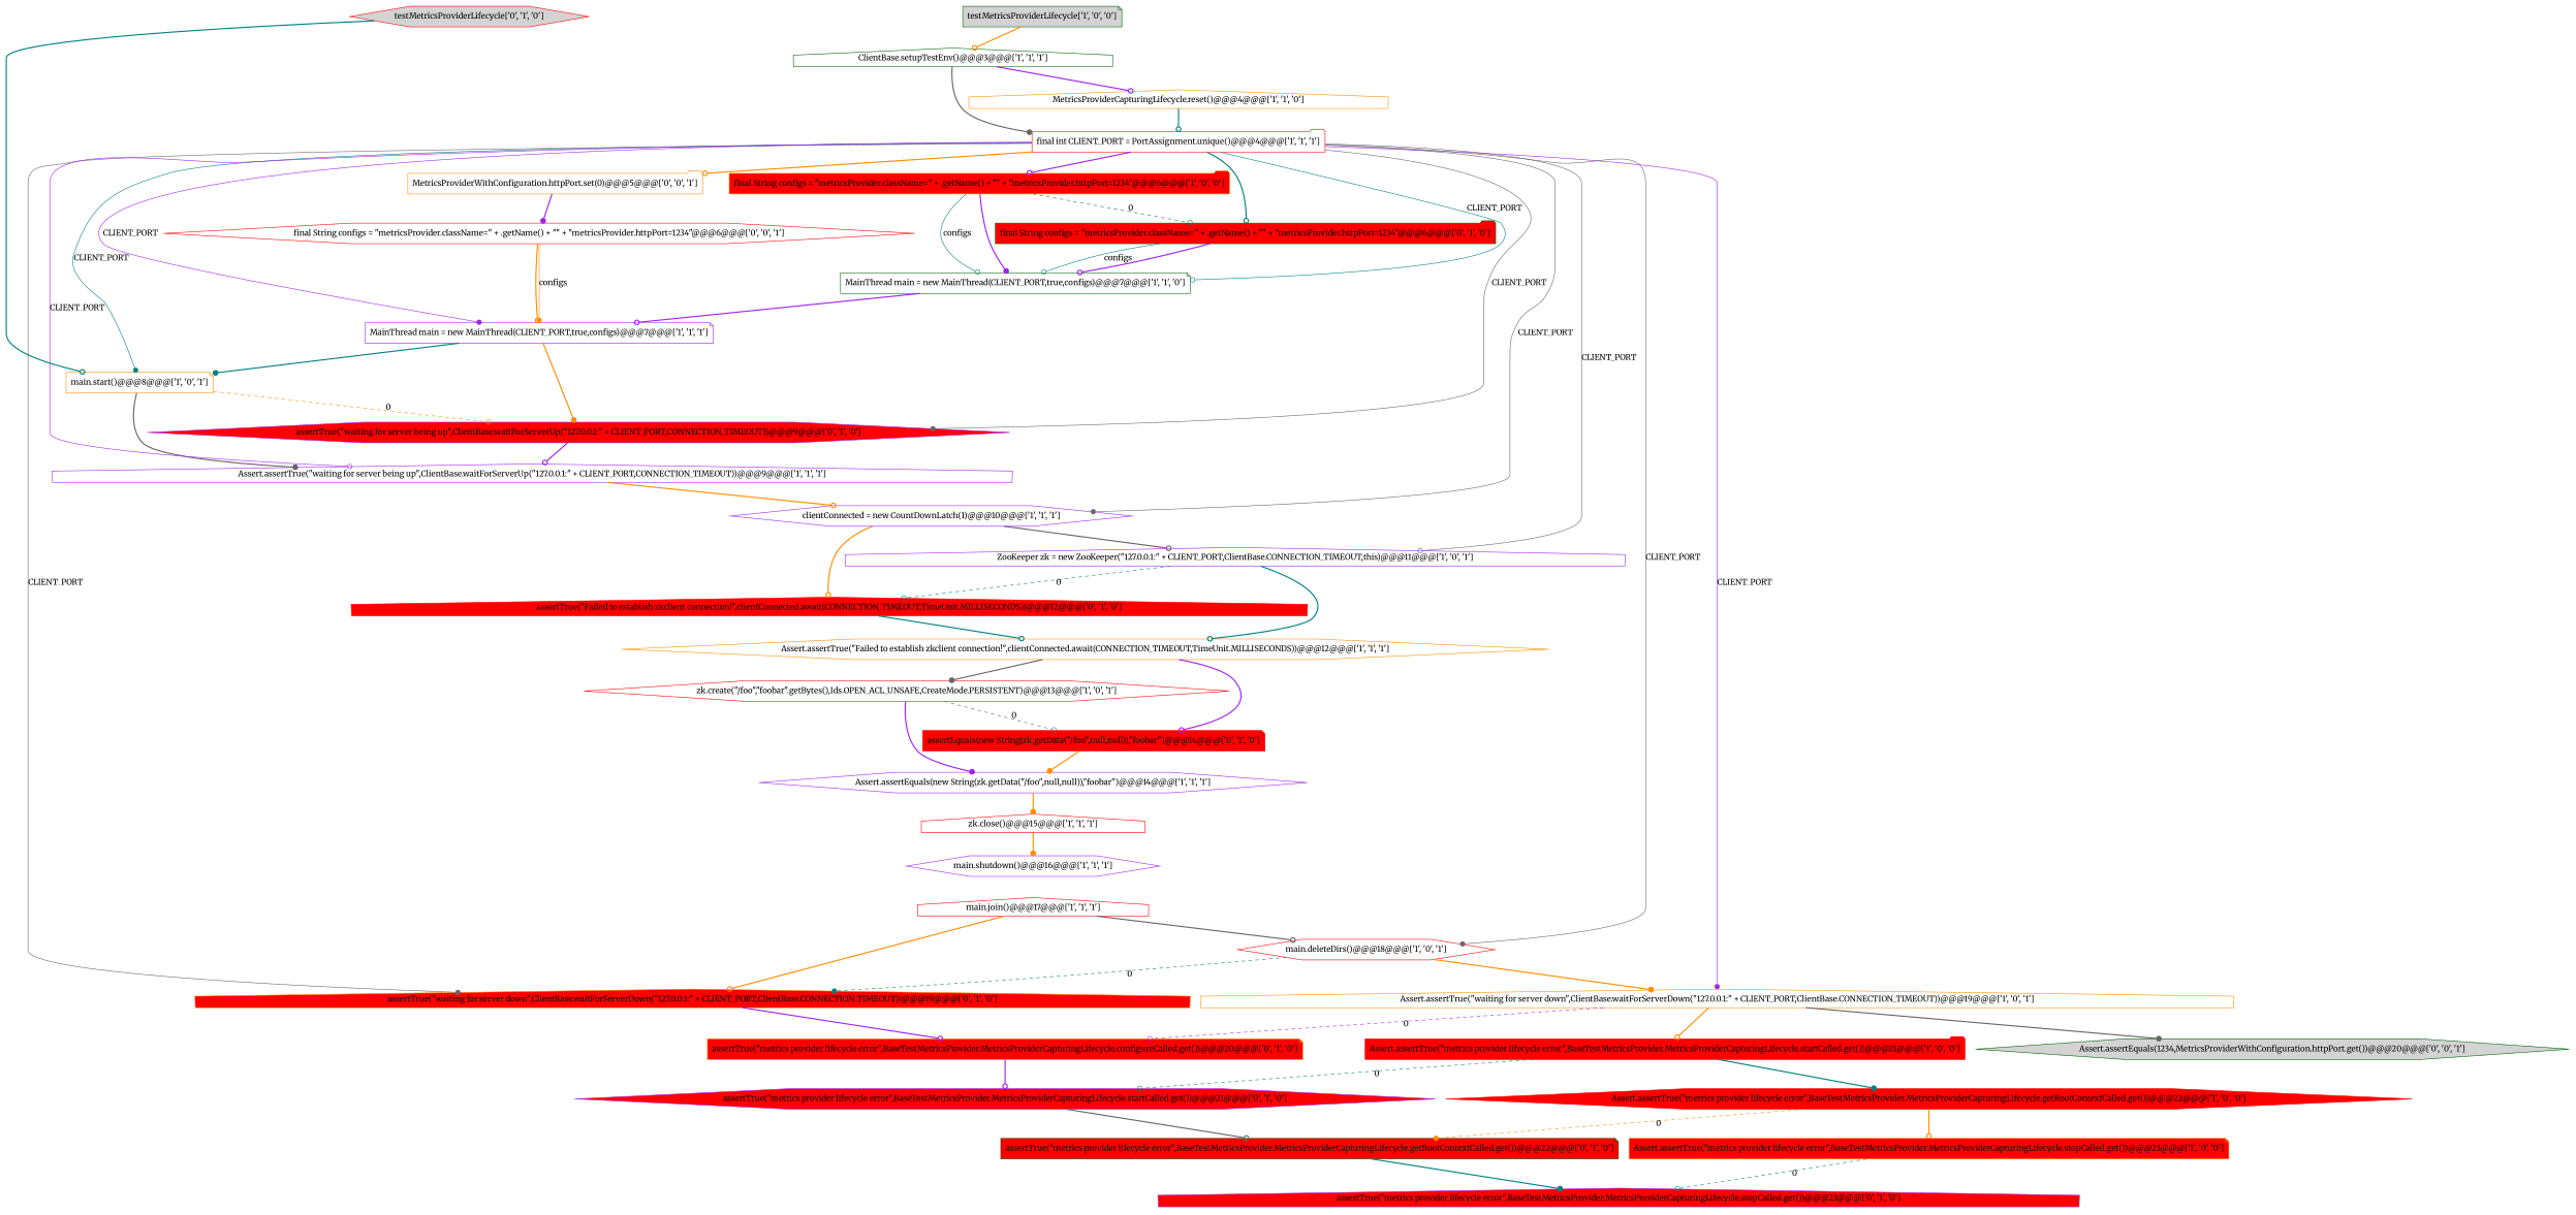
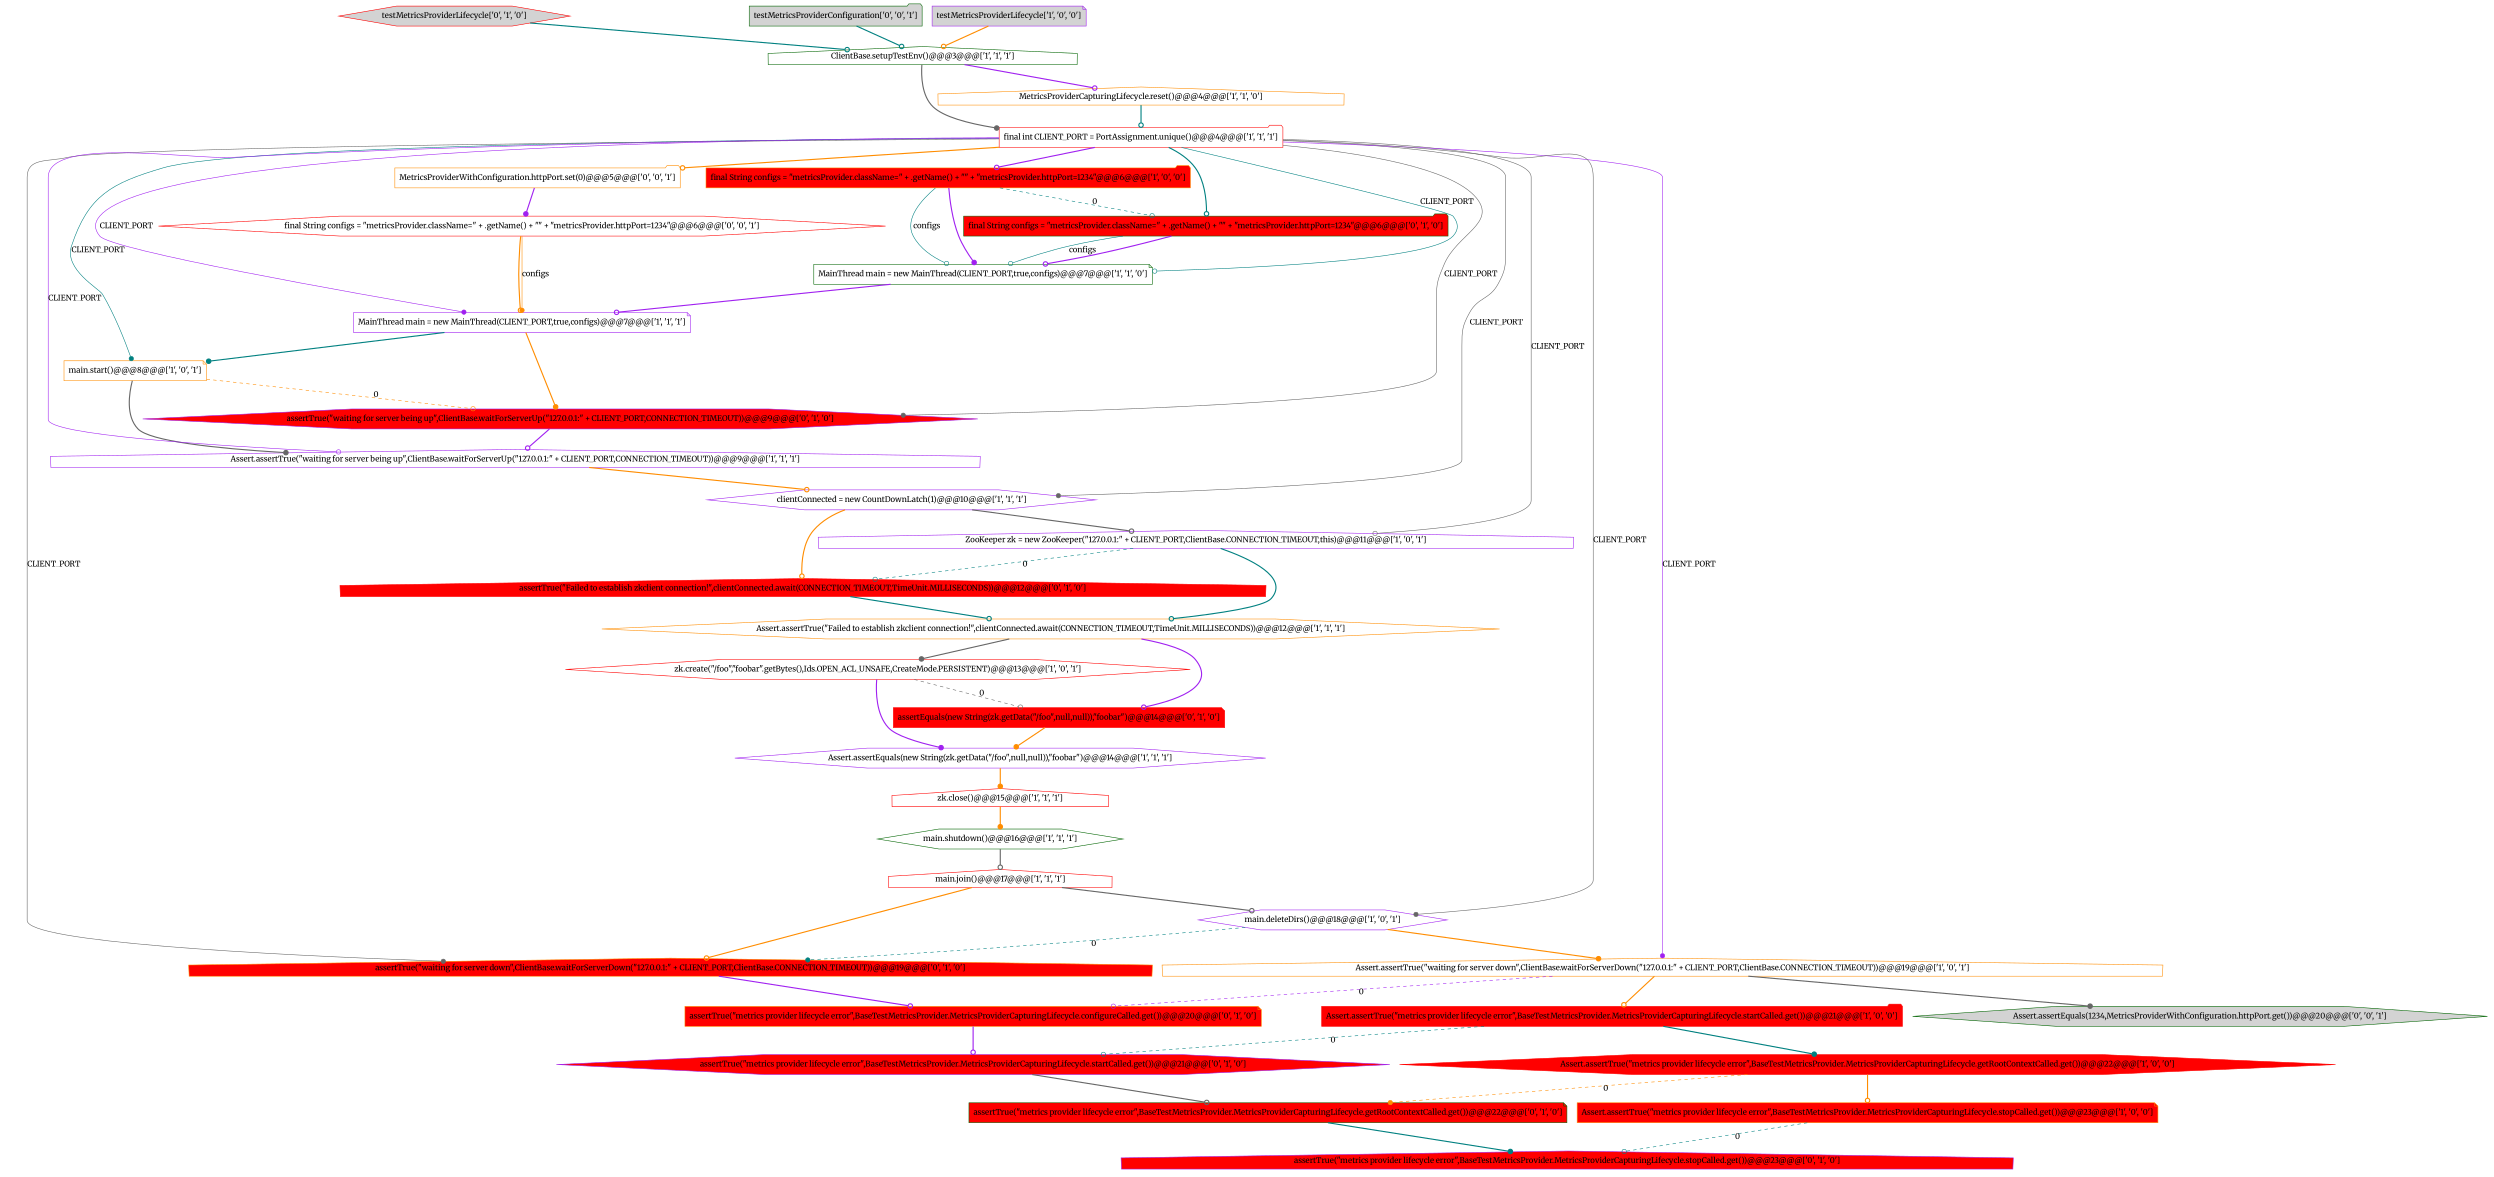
  digraph {
    fontname=Merriweather
    node [color=red fillcolor=white fontname=Merriweather shape=hexagon style=filled]
    edge [arrowhead=odot color=teal fontname=Merriweather style=bold]
    n1 [label="final String configs = \"metricsProvider.className=\" + .getName() + \"\" + \"metricsProvider.httpPort=1234\"@@@6@@@['0', '0', '1']"]
    n2 [color=purple label="MainThread main = new MainThread(CLIENT_PORT,true,configs)@@@7@@@['1', '1', '1']" shape=note]
    n3 [color=darkorange label="main.start()@@@8@@@['1', '0', '1']" shape=note]
    n4 [color=purple fillcolor=red label="assertTrue(\"waiting for server being up\",ClientBase.waitForServerUp(\"127.0.0.1:\" + CLIENT_PORT,CONNECTION_TIMEOUT))@@@9@@@['0', '1', '0']"]
    n5 [label="zk.close()@@@15@@@['1', '1', '1']" shape=house]
-   n6 [color=purple label="main.shutdown()@@@16@@@['1', '1', '1']"]
+   n6 [color=darkgreen label="main.shutdown()@@@16@@@['1', '1', '1']"]
    n7 [label="main.join()@@@17@@@['1', '1', '1']" shape=house]
    n8 [color=darkgreen label="MainThread main = new MainThread(CLIENT_PORT,true,configs)@@@7@@@['1', '1', '0']" shape=note]
    n9 [fillcolor=red label="Assert.assertTrue(\"metrics provider lifecycle error\",BaseTestMetricsProvider.MetricsProviderCapturingLifecycle.getRootContextCalled.get())@@@22@@@['1', '0', '0']"]
    n10 [color=darkgreen fillcolor=red label="assertTrue(\"metrics provider lifecycle error\",BaseTestMetricsProvider.MetricsProviderCapturingLifecycle.getRootContextCalled.get())@@@22@@@['0', '1', '0']" shape=note]
    n11 [color=darkorange fillcolor=red label="Assert.assertTrue(\"metrics provider lifecycle error\",BaseTestMetricsProvider.MetricsProviderCapturingLifecycle.stopCalled.get())@@@23@@@['1', '0', '0']" shape=note]
    n12 [color=purple fillcolor=red label="assertTrue(\"metrics provider lifecycle error\",BaseTestMetricsProvider.MetricsProviderCapturingLifecycle.stopCalled.get())@@@23@@@['0', '1', '0']" shape=house]
    n13 [fillcolor=red label="assertEquals(new String(zk.getData(\"/foo\",null,null)),\"foobar\")@@@14@@@['0', '1', '0']" shape=note]
    n14 [color=purple label="Assert.assertEquals(new String(zk.getData(\"/foo\",null,null)),\"foobar\")@@@14@@@['1', '1', '1']"]
    n15 [label="zk.create(\"/foo\",\"foobar\".getBytes(),Ids.OPEN_ACL_UNSAFE,CreateMode.PERSISTENT)@@@13@@@['1', '0', '1']"]
    n16 [color=darkorange label="MetricsProviderCapturingLifecycle.reset()@@@4@@@['1', '1', '0']" shape=house]
    n17 [label="final int CLIENT_PORT = PortAssignment.unique()@@@4@@@['1', '1', '1']" shape=folder]
    n18 [color=darkorange fillcolor=red label="assertTrue(\"waiting for server down\",ClientBase.waitForServerDown(\"127.0.0.1:\" + CLIENT_PORT,ClientBase.CONNECTION_TIMEOUT))@@@19@@@['0', '1', '0']" shape=house]
    n19 [color=purple label="clientConnected = new CountDownLatch(1)@@@10@@@['1', '1', '1']"]
    n20 [color=purple label="ZooKeeper zk = new ZooKeeper(\"127.0.0.1:\" + CLIENT_PORT,ClientBase.CONNECTION_TIMEOUT,this)@@@11@@@['1', '0', '1']" shape=house]
    n21 [color=purple label="Assert.assertTrue(\"waiting for server being up\",ClientBase.waitForServerUp(\"127.0.0.1:\" + CLIENT_PORT,CONNECTION_TIMEOUT))@@@9@@@['1', '1', '1']" shape=house]
    n22 [color=darkorange label="Assert.assertTrue(\"waiting for server down\",ClientBase.waitForServerDown(\"127.0.0.1:\" + CLIENT_PORT,ClientBase.CONNECTION_TIMEOUT))@@@19@@@['1', '0', '1']" shape=house]
    n23 [color=darkorange label="MetricsProviderWithConfiguration.httpPort.set(0)@@@5@@@['0', '0', '1']" shape=folder]
    n24 [color=darkorange fillcolor=red label="final String configs = \"metricsProvider.className=\" + .getName() + \"\" + \"metricsProvider.httpPort=1234\"@@@6@@@['1', '0', '0']" shape=folder]
    n25 [color=darkgreen fillcolor=red label="final String configs = \"metricsProvider.className=\" + .getName() + \"\" + \"metricsProvider.httpPort=1234\"@@@6@@@['0', '1', '0']" shape=folder]
-   n26 [label="main.deleteDirs()@@@18@@@['1', '0', '1']"]
+   n26 [color=purple label="main.deleteDirs()@@@18@@@['1', '0', '1']"]
    n27 [color=darkorange label="Assert.assertTrue(\"Failed to establish zkclient connection!\",clientConnected.await(CONNECTION_TIMEOUT,TimeUnit.MILLISECONDS))@@@12@@@['1', '1', '1']"]
    n28 [color=darkorange fillcolor=red label="assertTrue(\"metrics provider lifecycle error\",BaseTestMetricsProvider.MetricsProviderCapturingLifecycle.configureCalled.get())@@@20@@@['0', '1', '0']" shape=note]
    n29 [color=purple fillcolor=red label="assertTrue(\"metrics provider lifecycle error\",BaseTestMetricsProvider.MetricsProviderCapturingLifecycle.startCalled.get())@@@21@@@['0', '1', '0']"]
    n30 [fillcolor=red label="assertTrue(\"Failed to establish zkclient connection!\",clientConnected.await(CONNECTION_TIMEOUT,TimeUnit.MILLISECONDS))@@@12@@@['0', '1', '0']" shape=house]
    n31 [fillcolor=red label="Assert.assertTrue(\"metrics provider lifecycle error\",BaseTestMetricsProvider.MetricsProviderCapturingLifecycle.startCalled.get())@@@21@@@['1', '0', '0']" shape=folder]
    n32 [color=darkgreen fillcolor=lightgray label="Assert.assertEquals(1234,MetricsProviderWithConfiguration.httpPort.get())@@@20@@@['0', '0', '1']"]
    n33 [color=darkgreen label="ClientBase.setupTestEnv()@@@3@@@['1', '1', '1']" shape=house]
    n34 [fillcolor=lightgray label="testMetricsProviderLifecycle['0', '1', '0']"]
-   n36 [color=darkgreen fillcolor=lightgray label="testMetricsProviderLifecycle['1', '0', '0']" shape=note]
+   n35 [color=darkgreen fillcolor=lightgray label="testMetricsProviderConfiguration['0', '0', '1']" shape=folder]
+   n36 [color=purple fillcolor=lightgray label="testMetricsProviderLifecycle['1', '0', '0']" shape=note]
    n1 -> n2 [arrowhead=dot color=darkorange label=configs style=solid]
    n1 -> n2 [color=darkorange]
    n2 -> n3 [arrowhead=dot]
    n2 -> n4 [arrowhead=dot color=darkorange]
    n3 -> n4 [color=darkorange label=0 style=dashed]
    n3 -> n21 [arrowhead=dot color=gray40]
    n4 -> n21 [color=purple]
    n5 -> n6 [arrowhead=dot color=darkorange]
+   n6 -> n7 [color=gray40]
    n7 -> n18 [color=darkorange]
    n7 -> n26 [color=gray40]
    n8 -> n2 [color=purple]
    n9 -> n10 [arrowhead=dot color=darkorange label=0 style=dashed]
    n9 -> n11 [color=darkorange]
    n10 -> n12 [arrowhead=dot]
    n11 -> n12 [label=0 style=dashed]
    n13 -> n14 [arrowhead=dot color=darkorange]
    n14 -> n5 [arrowhead=dot color=darkorange]
    n15 -> n13 [color=gray40 label=0 style=dashed]
    n15 -> n14 [arrowhead=dot color=purple]
    n16 -> n17
    n17 -> n2 [arrowhead=dot color=purple label=CLIENT_PORT style=solid]
    n17 -> n3 [arrowhead=dot label=CLIENT_PORT style=solid]
    n17 -> n4 [arrowhead=dot color=gray40 label=CLIENT_PORT style=solid]
    n17 -> n8 [label=CLIENT_PORT style=solid]
    n17 -> n18 [arrowhead=dot color=gray40 label=CLIENT_PORT style=solid]
    n17 -> n19 [arrowhead=dot color=gray40 label=CLIENT_PORT style=solid]
    n17 -> n20 [color=gray40 label=CLIENT_PORT style=solid]
    n17 -> n21 [color=purple label=CLIENT_PORT style=solid]
    n17 -> n22 [arrowhead=dot color=purple label=CLIENT_PORT style=solid]
    n17 -> n23 [color=darkorange]
    n17 -> n24 [color=purple]
    n17 -> n25
    n17 -> n26 [arrowhead=dot color=gray40 label=CLIENT_PORT style=solid]
    n18 -> n28 [color=purple]
    n19 -> n20 [color=gray40]
    n19 -> n30 [color=darkorange]
    n20 -> n27
    n20 -> n30 [label=0 style=dashed]
    n21 -> n19 [color=darkorange]
    n22 -> n28 [color=purple label=0 style=dashed]
    n22 -> n31 [color=darkorange]
    n22 -> n32 [arrowhead=dot color=gray40]
    n23 -> n1 [arrowhead=dot color=purple]
    n24 -> n8 [label=configs style=solid]
    n24 -> n8 [arrowhead=dot color=purple]
    n24 -> n25 [label=0 style=dashed]
    n25 -> n8 [label=configs style=solid]
    n25 -> n8 [color=purple]
    n26 -> n18 [arrowhead=dot label=0 style=dashed]
    n26 -> n22 [arrowhead=dot color=darkorange]
    n27 -> n13 [color=purple]
    n27 -> n15 [arrowhead=dot color=gray40]
    n28 -> n29 [color=purple]
    n29 -> n10 [color=gray40]
    n30 -> n27
    n31 -> n9 [arrowhead=dot]
    n31 -> n29 [label=0 style=dashed]
    n33 -> n16 [color=purple]
    n33 -> n17 [arrowhead=dot color=gray40]
-   n34 -> n3
+   n34 -> n33
+   n35 -> n33
    n36 -> n33 [color=darkorange]
  }
